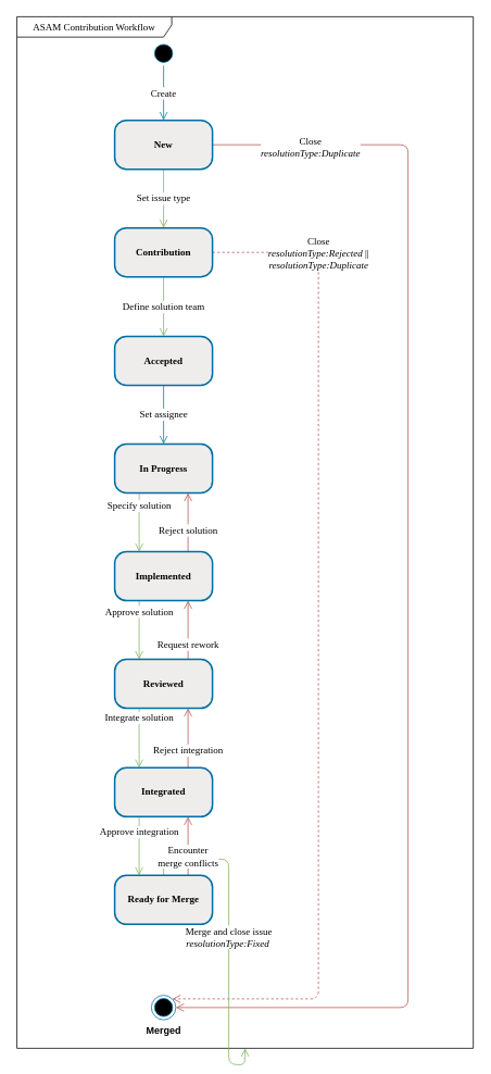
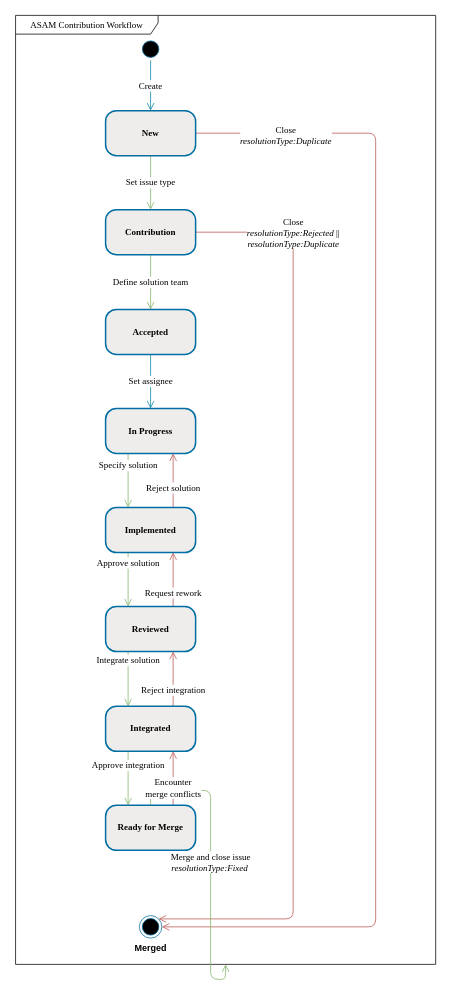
  <mxCell id="0" />
  <mxCell id="1" parent="0" />
  <mxCell id="2" value="ASAM Contribution Workflow" style="shape=umlFrame;whiteSpace=wrap;html=1;rounded=1;shadow=0;comic=0;labelBackgroundColor=none;strokeWidth=1;fontFamily=Verdana;fontSize=12;align=center;width=190;height=25;" parent="1" vertex="1"><mxGeometry x="20" y="20" width="560" height="1265" as="geometry" /></mxCell>
  <mxCell id="3" value="" style="ellipse;html=1;shape=startState;fillColor=#000000;strokeColor=#006EA2;rounded=1;shadow=0;comic=0;labelBackgroundColor=none;fontFamily=Verdana;fontSize=12;fontColor=#000000;align=center;direction=south;" parent="1" vertex="1"><mxGeometry x="185" y="50" width="30" height="30" as="geometry" /></mxCell>
  <mxCell id="4" value="Set issue type" style="edgeStyle=orthogonalEdgeStyle;rounded=1;orthogonalLoop=1;jettySize=auto;html=1;endArrow=open;endFill=0;labelBackgroundColor=default;fontSize=12;fontFamily=Verdana;align=center;strokeColor=#82b366;endSize=8;fillColor=#d5e8d4;" edge="1" parent="1" source="6" target="10"><mxGeometry relative="1" as="geometry" /></mxCell>
  <mxCell id="5" value="Close&lt;br&gt;&lt;i&gt;resolutionType:Duplicate&lt;/i&gt;" style="edgeStyle=orthogonalEdgeStyle;rounded=1;orthogonalLoop=1;jettySize=auto;html=1;exitX=1;exitY=0.5;exitDx=0;exitDy=0;entryX=1;entryY=0.5;entryDx=0;entryDy=0;strokeColor=#b85450;endArrow=open;endFill=0;fontSize=12;fontFamily=Verdana;endSize=8;fillColor=#f8cecc;" edge="1" parent="1" source="6" target="27"><mxGeometry x="-0.848" y="-3" relative="1" as="geometry"><Array as="points"><mxPoint x="500" y="177" /><mxPoint x="500" y="1235" /></Array><mxPoint as="offset" /></mxGeometry></mxCell>
  <mxCell id="6" value="New" style="rounded=1;whiteSpace=wrap;html=1;arcSize=24;fillColor=#EFEDEB;strokeColor=#006EA2;shadow=0;comic=0;labelBackgroundColor=none;fontFamily=Verdana;fontSize=12;fontColor=#000000;align=center;strokeWidth=2;fontStyle=1" parent="1" vertex="1"><mxGeometry x="140" y="147" width="120" height="60" as="geometry" /></mxCell>
  <mxCell id="7" value="Create" style="edgeStyle=orthogonalEdgeStyle;html=1;labelBackgroundColor=default;endArrow=open;endSize=8;strokeColor=#0082A5;fontFamily=Verdana;fontSize=12;align=center;" parent="1" source="3" target="6" edge="1"><mxGeometry relative="1" as="geometry" /></mxCell>
  <mxCell id="8" value="Define solution team" style="edgeStyle=orthogonalEdgeStyle;rounded=1;orthogonalLoop=1;jettySize=auto;html=1;labelBackgroundColor=default;endArrow=open;fontSize=12;fontFamily=Verdana;align=center;strokeColor=#82b366;endSize=8;exitX=0.5;exitY=1;exitDx=0;exitDy=0;entryX=0.5;entryY=0;entryDx=0;entryDy=0;fillColor=#d5e8d4;" edge="1" parent="1" source="10" target="12"><mxGeometry relative="1" as="geometry" /></mxCell>
- <mxCell id="9" value="Close&lt;br&gt;&lt;i&gt;resolutionType:Rejected&lt;/i&gt; ||&lt;br&gt;&lt;i&gt;resolutionType:Duplicate&lt;/i&gt;" style="edgeStyle=orthogonalEdgeStyle;rounded=1;orthogonalLoop=1;jettySize=auto;html=1;exitX=1;exitY=0.5;exitDx=0;exitDy=0;entryX=1;entryY=0;entryDx=0;entryDy=0;strokeColor=#b85450;endArrow=open;endFill=0;fontSize=12;fontFamily=Verdana;endSize=8;fillColor=#f8cecc;dashed=1;" edge="1" parent="1" source="10" target="27"><mxGeometry x="-0.786" relative="1" as="geometry"><Array as="points"><mxPoint x="390" y="309" /><mxPoint x="390" y="1224" /></Array><mxPoint as="offset" /></mxGeometry></mxCell>
+ <mxCell id="9" value="Close&lt;br&gt;&lt;i&gt;resolutionType:Rejected&lt;/i&gt; ||&lt;br&gt;&lt;i&gt;resolutionType:Duplicate&lt;/i&gt;" style="edgeStyle=orthogonalEdgeStyle;rounded=1;orthogonalLoop=1;jettySize=auto;html=1;exitX=1;exitY=0.5;exitDx=0;exitDy=0;entryX=1;entryY=0;entryDx=0;entryDy=0;strokeColor=#b85450;endArrow=open;endFill=0;fontSize=12;fontFamily=Verdana;endSize=8;fillColor=#f8cecc;" edge="1" parent="1" source="10" target="27"><mxGeometry x="-0.786" relative="1" as="geometry"><Array as="points"><mxPoint x="390" y="309" /><mxPoint x="390" y="1224" /></Array><mxPoint as="offset" /></mxGeometry></mxCell>
  <mxCell id="10" value="Contribution" style="rounded=1;whiteSpace=wrap;html=1;arcSize=24;fillColor=#EFEDEB;strokeColor=#006EA2;shadow=0;comic=0;labelBackgroundColor=none;fontFamily=Verdana;fontSize=12;fontColor=#000000;align=center;strokeWidth=2;fontStyle=1" vertex="1" parent="1"><mxGeometry x="140" y="279" width="120" height="60" as="geometry" /></mxCell>
  <mxCell id="11" value="Set assignee" style="edgeStyle=orthogonalEdgeStyle;rounded=1;orthogonalLoop=1;jettySize=auto;html=1;labelBackgroundColor=default;endArrow=open;fontSize=12;fontFamily=Verdana;align=center;strokeColor=#0082A5;endSize=8;entryX=0.5;entryY=0;entryDx=0;entryDy=0;" edge="1" parent="1" source="12" target="14"><mxGeometry relative="1" as="geometry" /></mxCell>
  <mxCell id="12" value="Accepted" style="rounded=1;whiteSpace=wrap;html=1;arcSize=24;fillColor=#EFEDEB;strokeColor=#006EA2;shadow=0;comic=0;labelBackgroundColor=none;fontFamily=Verdana;fontSize=12;fontColor=#000000;align=center;strokeWidth=2;fontStyle=1" vertex="1" parent="1"><mxGeometry x="140" y="412" width="120" height="60" as="geometry" /></mxCell>
  <mxCell id="13" value="Specify solution" style="edgeStyle=orthogonalEdgeStyle;rounded=1;orthogonalLoop=1;jettySize=auto;html=1;labelBackgroundColor=default;endArrow=open;fontSize=12;fontFamily=Verdana;align=center;strokeColor=#82b366;endSize=8;exitX=0.25;exitY=1;exitDx=0;exitDy=0;entryX=0.25;entryY=0;entryDx=0;entryDy=0;fillColor=#d5e8d4;" edge="1" parent="1" source="14" target="17"><mxGeometry x="-0.556" relative="1" as="geometry"><Array as="points"><mxPoint x="170" y="620" /><mxPoint x="170" y="620" /></Array><mxPoint as="offset" /></mxGeometry></mxCell>
  <mxCell id="14" value="In Progress" style="rounded=1;whiteSpace=wrap;html=1;arcSize=24;fillColor=#EFEDEB;strokeColor=#006EA2;shadow=0;comic=0;labelBackgroundColor=none;fontFamily=Verdana;fontSize=12;fontColor=#000000;align=center;strokeWidth=2;fontStyle=1" vertex="1" parent="1"><mxGeometry x="140" y="544" width="120" height="60" as="geometry" /></mxCell>
  <mxCell id="15" value="Approve solution" style="edgeStyle=orthogonalEdgeStyle;rounded=1;orthogonalLoop=1;jettySize=auto;html=1;labelBackgroundColor=default;endArrow=open;fontSize=12;fontFamily=Verdana;align=center;strokeColor=#82b366;endSize=8;exitX=0.25;exitY=1;exitDx=0;exitDy=0;entryX=0.25;entryY=0;entryDx=0;entryDy=0;fillColor=#d5e8d4;" edge="1" parent="1" source="17" target="20"><mxGeometry x="-0.611" relative="1" as="geometry"><mxPoint as="offset" /></mxGeometry></mxCell>
  <mxCell id="16" value="Reject solution" style="edgeStyle=orthogonalEdgeStyle;rounded=1;orthogonalLoop=1;jettySize=auto;html=1;exitX=0.75;exitY=0;exitDx=0;exitDy=0;entryX=0.75;entryY=1;entryDx=0;entryDy=0;labelBackgroundColor=default;strokeColor=#b85450;endArrow=open;endFill=0;fontSize=12;fontFamily=Verdana;endSize=8;fillColor=#f8cecc;" edge="1" parent="1" source="17" target="14"><mxGeometry x="-0.278" relative="1" as="geometry"><Array as="points"><mxPoint x="230" y="650" /><mxPoint x="230" y="650" /></Array><mxPoint as="offset" /></mxGeometry></mxCell>
  <mxCell id="17" value="Implemented" style="whiteSpace=wrap;html=1;fontFamily=Verdana;fillColor=#EFEDEB;strokeColor=#006EA2;fontColor=#000000;rounded=1;arcSize=24;shadow=0;comic=0;labelBackgroundColor=none;strokeWidth=2;fontStyle=1" vertex="1" parent="1"><mxGeometry x="140" y="676" width="120" height="60" as="geometry" /></mxCell>
  <mxCell id="18" value="Integrate solution" style="edgeStyle=orthogonalEdgeStyle;rounded=1;orthogonalLoop=1;jettySize=auto;html=1;labelBackgroundColor=default;endArrow=open;fontSize=12;fontFamily=Verdana;align=center;strokeColor=#82b366;endSize=8;exitX=0.25;exitY=1;exitDx=0;exitDy=0;entryX=0.25;entryY=0;entryDx=0;entryDy=0;fillColor=#d5e8d4;" edge="1" parent="1" source="20" target="23"><mxGeometry x="-0.671" relative="1" as="geometry"><mxPoint as="offset" /></mxGeometry></mxCell>
  <mxCell id="19" value="Request rework" style="edgeStyle=orthogonalEdgeStyle;rounded=1;orthogonalLoop=1;jettySize=auto;html=1;exitX=0.75;exitY=0;exitDx=0;exitDy=0;entryX=0.75;entryY=1;entryDx=0;entryDy=0;labelBackgroundColor=default;strokeColor=#b85450;endArrow=open;endFill=0;fontSize=12;fontFamily=Verdana;endSize=8;fillColor=#f8cecc;" edge="1" parent="1" source="20" target="17"><mxGeometry x="-0.5" relative="1" as="geometry"><Array as="points"><mxPoint x="230" y="790" /><mxPoint x="230" y="790" /></Array><mxPoint as="offset" /></mxGeometry></mxCell>
  <mxCell id="20" value="Reviewed" style="whiteSpace=wrap;html=1;fontFamily=Verdana;fillColor=#EFEDEB;strokeColor=#006EA2;fontColor=#000000;rounded=1;arcSize=24;shadow=0;comic=0;labelBackgroundColor=none;strokeWidth=2;fontStyle=1" vertex="1" parent="1"><mxGeometry x="140" y="808" width="120" height="60" as="geometry" /></mxCell>
  <mxCell id="21" value="Approve integration" style="edgeStyle=orthogonalEdgeStyle;rounded=1;orthogonalLoop=1;jettySize=auto;html=1;labelBackgroundColor=default;endArrow=open;fontSize=12;fontFamily=Verdana;align=center;strokeColor=#82b366;endSize=8;exitX=0.25;exitY=1;exitDx=0;exitDy=0;entryX=0.25;entryY=0;entryDx=0;entryDy=0;fillColor=#d5e8d4;" edge="1" parent="1" source="23" target="26"><mxGeometry x="-0.472" relative="1" as="geometry"><Array as="points"><mxPoint x="170" y="1020" /><mxPoint x="170" y="1020" /></Array><mxPoint as="offset" /></mxGeometry></mxCell>
  <mxCell id="22" value="Reject integration" style="edgeStyle=orthogonalEdgeStyle;rounded=1;orthogonalLoop=1;jettySize=auto;html=1;exitX=0.75;exitY=0;exitDx=0;exitDy=0;entryX=0.75;entryY=1;entryDx=0;entryDy=0;labelBackgroundColor=default;strokeColor=#b85450;endArrow=open;endFill=0;fontSize=12;fontFamily=Verdana;endSize=8;fillColor=#f8cecc;" edge="1" parent="1" source="23" target="20"><mxGeometry x="-0.425" relative="1" as="geometry"><Array as="points"><mxPoint x="230" y="920" /><mxPoint x="230" y="920" /></Array><mxPoint as="offset" /></mxGeometry></mxCell>
  <mxCell id="23" value="Integrated" style="whiteSpace=wrap;html=1;fontFamily=Verdana;fillColor=#EFEDEB;strokeColor=#006EA2;fontColor=#000000;rounded=1;arcSize=24;shadow=0;comic=0;labelBackgroundColor=none;strokeWidth=2;fontStyle=1" vertex="1" parent="1"><mxGeometry x="140" y="941" width="120" height="60" as="geometry" /></mxCell>
  <mxCell id="24" value="Merge and close issue&lt;br&gt;&lt;i&gt;resolutionType:Fixed&lt;/i&gt;&amp;nbsp;" style="edgeStyle=orthogonalEdgeStyle;rounded=1;orthogonalLoop=1;jettySize=auto;html=1;labelBackgroundColor=default;endArrow=open;fontSize=12;fontFamily=Verdana;align=center;strokeColor=#82b366;endSize=8;fillColor=#d5e8d4;" edge="1" parent="1" source="26" target="2"><mxGeometry relative="1" as="geometry" /></mxCell>
  <mxCell id="25" value="Encounter&lt;br&gt;merge conflicts" style="edgeStyle=orthogonalEdgeStyle;rounded=1;orthogonalLoop=1;jettySize=auto;html=1;exitX=0.75;exitY=0;exitDx=0;exitDy=0;entryX=0.75;entryY=1;entryDx=0;entryDy=0;labelBackgroundColor=default;strokeColor=#b85450;endArrow=open;endFill=0;fontSize=12;fontFamily=Verdana;endSize=8;fillColor=#f8cecc;" edge="1" parent="1" source="26" target="23"><mxGeometry x="-0.361" relative="1" as="geometry"><mxPoint as="offset" /></mxGeometry></mxCell>
  <mxCell id="26" value="Ready for Merge" style="whiteSpace=wrap;html=1;fontFamily=Verdana;fillColor=#EFEDEB;strokeColor=#006EA2;fontColor=#000000;rounded=1;arcSize=24;shadow=0;comic=0;labelBackgroundColor=none;strokeWidth=2;fontStyle=1" vertex="1" parent="1"><mxGeometry x="140" y="1073" width="120" height="60" as="geometry" /></mxCell>
  <mxCell id="27" value="Merged" style="ellipse;html=1;shape=endState;fillColor=#000000;strokeColor=#006EA2;verticalAlign=top;labelPosition=center;verticalLabelPosition=bottom;align=center;fontStyle=1" vertex="1" parent="1"><mxGeometry x="185" y="1220" width="30" height="30" as="geometry" /></mxCell>
